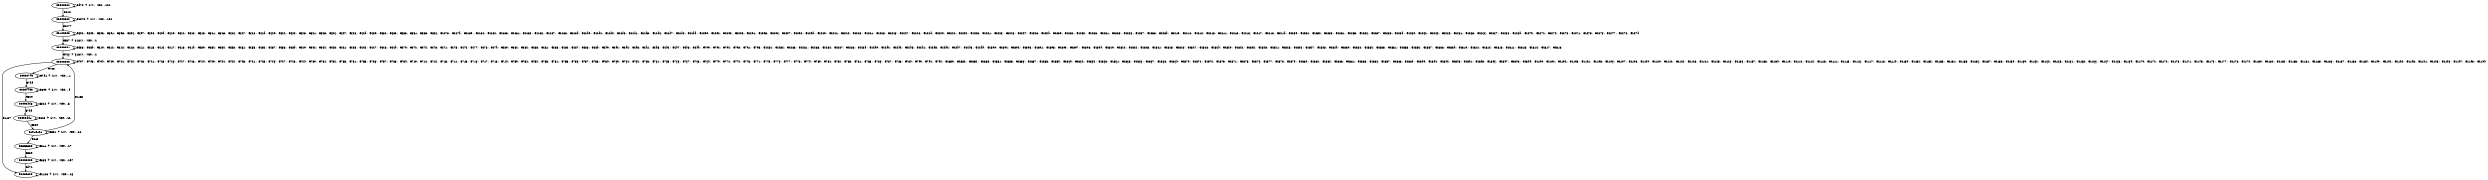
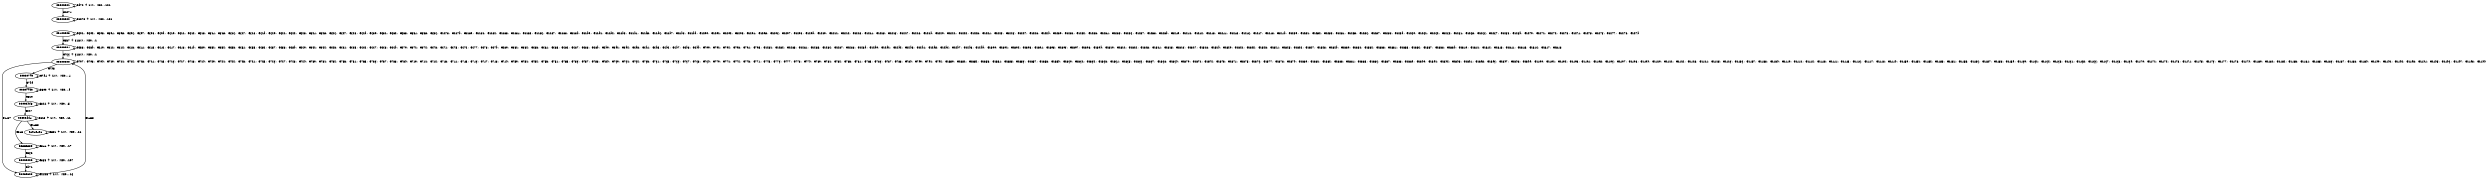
  digraph {
    fontname="DejaVu Sans Mono"
    node [fontname="DejaVu Sans Mono" fontsize=20 penwidth=3 shape=oval style=rounded]
    edge [arrowsize=1 color=black fontname="DejaVu Sans Mono" fontsize=20 penwidth=3 style=bold]
    n1 [label=00400003]
    00000004
    aaaaaaaa
    "000007f0"
    03030303
    "0000ffd0"
    "000009d8"
    "000009d4"
    04040404
    55555555
    00000000
    00000001
    00000002
    n1 -> n1 [label="@601, @602, @603, @604, @605, @606, @607, @608, @609, @610, @611, @612, @613, @614, @615, @616, @617, @618, @619, @620, @621, @622, @623, @624, @625, @626, @627, @628, @629, @630, @631, @632, @633, @634, @635, @636, @1178, @1179, @1180, @1181, @1182, @1183, @1184, @1185, @1186, @1187, @1188, @1189, @1190, @1191, @1192, @1193, @1194, @1195, @1196, @1197, @1198, @1199, @1200, @1201, @1202, @1203, @1204, @1205, @1206, @1207, @1208, @1209, @1210, @1211, @1212, @1213, @1214, @1215, @1216, @1217, @1218, @1219, @1220, @1221, @1222, @1223, @1224, @1225, @1226, @1227, @1228, @1229, @1230, @1231, @1232, @1233, @1234, @1235, @1236, @1237, @1238, @1239, @1240, @1241, @1242, @1243, @1244, @1245, @1246, @1247, @1248, @1249, @1250, @1251, @1252, @1253, @1254, @1255, @1256, @1257, @1258, @1259, @1260, @1261, @1262, @1263, @1264, @1265, @1266, @1267, @1268, @1269, @1270, @1271, @1272, @1273, @1274, @1275, @1276, @1277, @1278, @1279"]
    n1 -> 00000004 [label="@637 + 643*n, n=0..1"]
    00000004 -> 00000004 [label="@638, @639, @640, @641, @642, @643, @644, @645, @646, @647, @648, @649, @650, @651, @652, @653, @654, @655, @656, @657, @658, @659, @660, @661, @662, @663, @664, @665, @666, @667, @668, @669, @670, @671, @672, @673, @674, @675, @676, @677, @678, @679, @680, @681, @682, @683, @684, @685, @686, @687, @688, @689, @690, @691, @692, @693, @694, @695, @696, @697, @698, @699, @700, @701, @702, @703, @704, @705, @1281, @1282, @1283, @1284, @1285, @1286, @1287, @1288, @1289, @1290, @1291, @1292, @1293, @1294, @1295, @1296, @1297, @1298, @1299, @1300, @1301, @1302, @1303, @1304, @1305, @1306, @1307, @1308, @1309, @1310, @1311, @1312, @1313, @1314, @1315, @1316, @1317, @1318, @1319, @1320, @1321, @1322, @1323, @1324, @1325, @1326, @1327, @1328, @1329, @1330, @1331, @1332, @1333, @1334, @1335, @1336, @1337, @1338, @1339, @1340, @1341, @1342, @1343, @1344, @1345, @1346, @1347, @1348"]
    00000004 -> aaaaaaaa [label="@766 + 643*n, n=0..1"]
    aaaaaaaa -> aaaaaaaa [label="@707, @708, @709, @710, @711, @712, @713, @714, @715, @716, @717, @718, @719, @720, @721, @722, @723, @724, @725, @726, @727, @728, @729, @730, @731, @732, @733, @734, @735, @736, @737, @738, @739, @740, @741, @742, @743, @744, @745, @746, @747, @748, @749, @750, @751, @752, @753, @754, @755, @756, @757, @758, @759, @760, @761, @762, @763, @764, @765, @766, @767, @768, @769, @770, @771, @772, @773, @774, @775, @776, @777, @778, @779, @780, @781, @782, @783, @784, @785, @786, @787, @788, @789, @790, @791, @792, @1350, @1351, @1352, @1353, @1354, @1355, @1356, @1357, @1358, @1359, @1360, @1361, @1362, @1363, @1364, @1365, @1366, @1367, @1368, @1369, @1370, @1371, @1372, @1373, @1374, @1375, @1376, @1377, @1378, @1379, @1380, @1381, @1382, @1383, @1384, @1385, @1386, @1387, @1388, @1389, @1390, @1391, @1392, @1393, @1394, @1395, @1396, @1397, @1398, @1399, @1400, @1401, @1402, @1403, @1404, @1405, @1406, @1407, @1408, @1409, @1410, @1411, @1412, @1413, @1414, @1415, @1416, @1436, @1437, @1438, @1439, @1440, @1441, @1442, @1443, @1444, @1445, @1446, @1447, @1448, @1449, @1450, @1451, @1452, @1453, @1454, @1455, @1456, @1457, @1458, @1459, @1460, @1461, @1462, @1463, @1464, @1465, @1466, @1467, @1468, @1469, @1470, @1471, @1472, @1473, @1474, @1475, @1476, @1477, @1478, @1479, @1480, @1481, @1482, @1483, @1484, @1485, @1486, @1487, @1488, @1489, @1490, @1491, @1492, @1493, @1494, @1495, @1496, @1497, @1498, @1499"]
-   aaaaaaaa -> "000007f0" [label="@783"]
+   aaaaaaaa -> "000007f0" [label="@793"]
    aaaaaaaa -> 03030303 [label="@1417"]
    "000007f0" -> "000007f0" [label="@794 + 1*n, n=0..4"]
    "000007f0" -> "0000ffd0" [label="@799"]
-   04040404 -> aaaaaaaa [label="@1435"]
+   03030303 -> aaaaaaaa [label="@1435"]
    03030303 -> 03030303 [label="@1418 + 1*n, n=0..16"]
    "0000ffd0" -> "0000ffd0" [label="@800 + 1*n, n=0..9"]
    "0000ffd0" -> "000009d8" [label="@810"]
    "000009d8" -> "000009d8" [label="@811 + 1*n, n=0..5"]
-   "000009d8" -> "000009d4" [label="@799"]
+   "000009d8" -> "000009d4" [label="@817"]
    "000009d4" -> "000009d4" [label="@818 + 1*n, n=0..11"]
-   "000009d4" -> 04040404 [label="@830"]
+   "000009d4" -> 04040404 [label="@1435"]
    04040404 -> 04040404 [label="@831 + 1*n, n=0..11"]
-   04040404 -> 55555555 [label="@843"]
+   "000009d4" -> 55555555 [label="@843"]
    55555555 -> 55555555 [label="@844 + 1*n, n=0..17"]
-   55555555 -> 00000000 [label="@830"]
+   55555555 -> 00000000 [label="@862"]
    00000000 -> 03030303 [label="@971"]
    00000000 -> 00000000 [label="@863 + 1*n, n=0..107"]
    00000001 -> 00000001 [label="@972 + 1*n, n=0..101"]
-   00000001 -> 00000002 [label="@810"]
-   00000002 -> n1 [label="@1177"]
+   00000001 -> 00000002 [label="@1074"]
    00000002 -> 00000002 [label="@1075 + 1*n, n=0..101"]
  }
